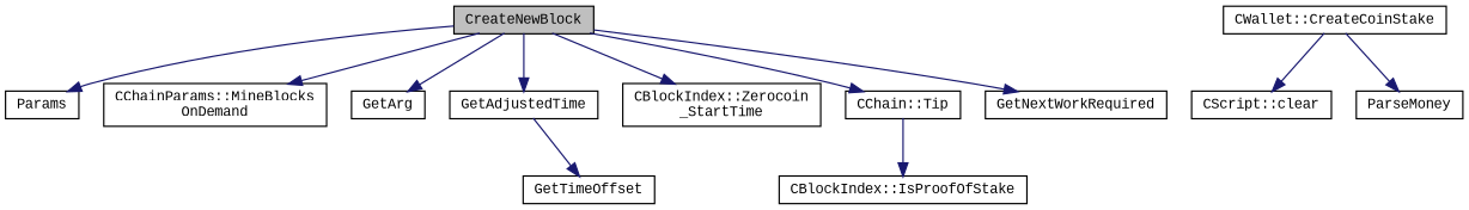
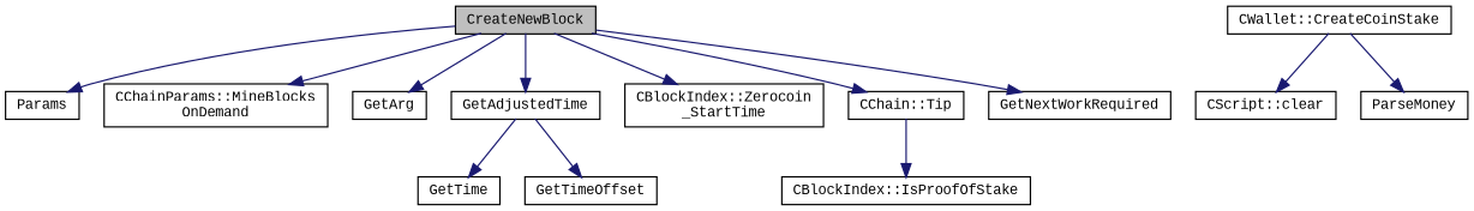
  digraph {
    fontname="Liberation Mono"
    rankdir=TB
    node [color=black fillcolor=white fontname="Liberation Mono" fontsize=10 shape=record style=filled]
    edge [color=midnightblue fontname="Liberation Mono" fontsize=10 labelfontname=Helvetica labelfontsize=10 style=solid]
    n1 [fillcolor=grey75 fontcolor=black height=0.2 label=CreateNewBlock width=0.4]
    n2 [height=0.2 label=Params width=0.4]
    n3 [height=0.2 label="CChainParams::MineBlocks\lOnDemand" width=0.4]
    n4 [height=0.2 label=GetArg width=0.4]
    n5 [height=0.2 label=GetAdjustedTime width=0.4]
    n6 [height=0.2 label="CBlockIndex::Zerocoin\l_StartTime" width=0.4]
    n7 [height=0.2 label="CChain::Tip" width=0.4]
    n8 [height=0.2 label=GetNextWorkRequired width=0.4]
+   n9 [height=0.2 label=GetTime width=0.4]
    n10 [height=0.2 label=GetTimeOffset width=0.4]
    n11 [height=0.2 label="CBlockIndex::IsProofOfStake" width=0.4]
    n12 [height=0.2 label="CWallet::CreateCoinStake" width=0.4]
    n13 [height=0.2 label="CScript::clear" width=0.4]
    n14 [height=0.2 label=ParseMoney width=0.4]
    n1 -> n2
    n1 -> n3
    n1 -> n4
    n1 -> n5
    n1 -> n6
    n1 -> n7
    n1 -> n8
+   n5 -> n9
    n5 -> n10
    n7 -> n11
    n12 -> n13
    n12 -> n14
  }
